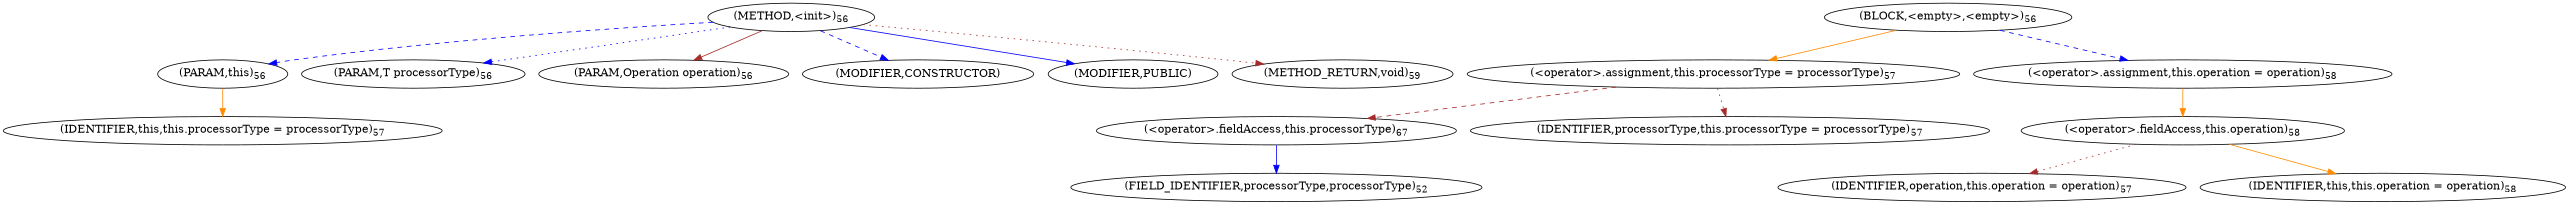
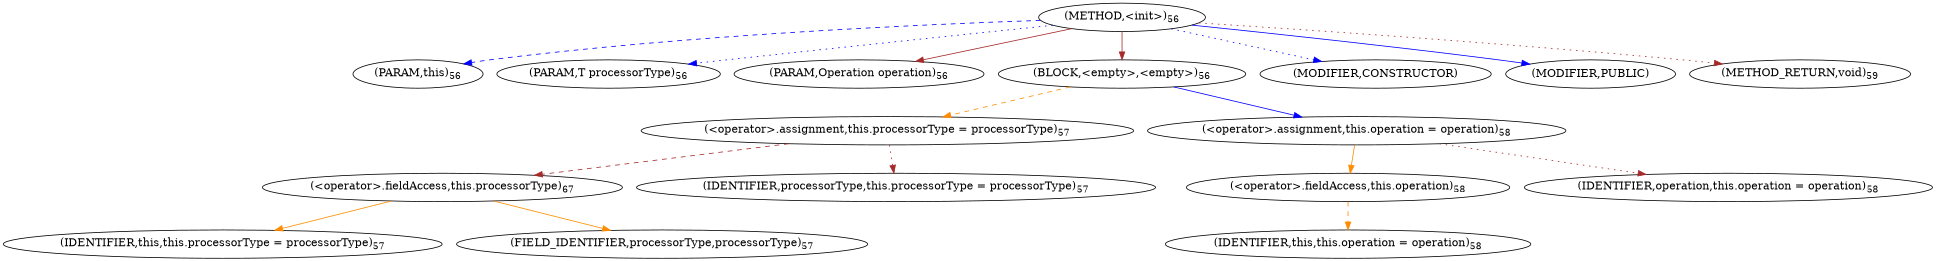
  digraph {
    edge [color=blue style=solid]
    n1 [label=<(METHOD,&lt;init&gt;)<SUB>56</SUB>>]
    n2 [label=<(PARAM,this)<SUB>56</SUB>>]
    n3 [label=<(PARAM,T processorType)<SUB>56</SUB>>]
    n4 [label=<(PARAM,Operation operation)<SUB>56</SUB>>]
    n5 [label=<(BLOCK,&lt;empty&gt;,&lt;empty&gt;)<SUB>56</SUB>>]
    n6 [label=<(MODIFIER,CONSTRUCTOR)>]
    n7 [label=<(MODIFIER,PUBLIC)>]
    n8 [label=<(METHOD_RETURN,void)<SUB>59</SUB>>]
    n9 [label=<(&lt;operator&gt;.assignment,this.processorType = processorType)<SUB>57</SUB>>]
    n10 [label=<(&lt;operator&gt;.assignment,this.operation = operation)<SUB>58</SUB>>]
    n11 [label=<(&lt;operator&gt;.fieldAccess,this.processorType)<SUB>67</SUB>>]
    n12 [label=<(IDENTIFIER,processorType,this.processorType = processorType)<SUB>57</SUB>>]
    n13 [label=<(&lt;operator&gt;.fieldAccess,this.operation)<SUB>58</SUB>>]
-   n14 [label=<(IDENTIFIER,operation,this.operation = operation)<SUB>57</SUB>>]
+   n14 [label=<(IDENTIFIER,operation,this.operation = operation)<SUB>58</SUB>>]
    n15 [label=<(IDENTIFIER,this,this.processorType = processorType)<SUB>57</SUB>>]
-   n16 [label=<(FIELD_IDENTIFIER,processorType,processorType)<SUB>52</SUB>>]
+   n16 [label=<(FIELD_IDENTIFIER,processorType,processorType)<SUB>57</SUB>>]
    n17 [label=<(IDENTIFIER,this,this.operation = operation)<SUB>58</SUB>>]
    n1 -> n2 [style=dashed]
    n1 -> n3 [style=dotted]
    n1 -> n4 [color=brown]
-   n1 -> n6 [style=dashed]
+   n1 -> n5 [color=brown]
+   n1 -> n6 [style=dotted]
    n1 -> n7
    n1 -> n8 [color=brown style=dotted]
-   n5 -> n9 [color=darkorange]
-   n5 -> n10 [style=dashed]
+   n5 -> n9 [color=darkorange style=dashed]
+   n5 -> n10
    n9 -> n11 [color=brown style=dashed]
    n9 -> n12 [color=brown style=dotted]
    n10 -> n13 [color=darkorange]
-   n13 -> n14 [color=brown style=dotted]
-   n2 -> n15 [color=darkorange]
-   n11 -> n16
-   n13 -> n17 [color=darkorange]
+   n10 -> n14 [color=brown style=dotted]
+   n11 -> n15 [color=darkorange]
+   n11 -> n16 [color=darkorange]
+   n13 -> n17 [color=darkorange style=dashed]
  }
